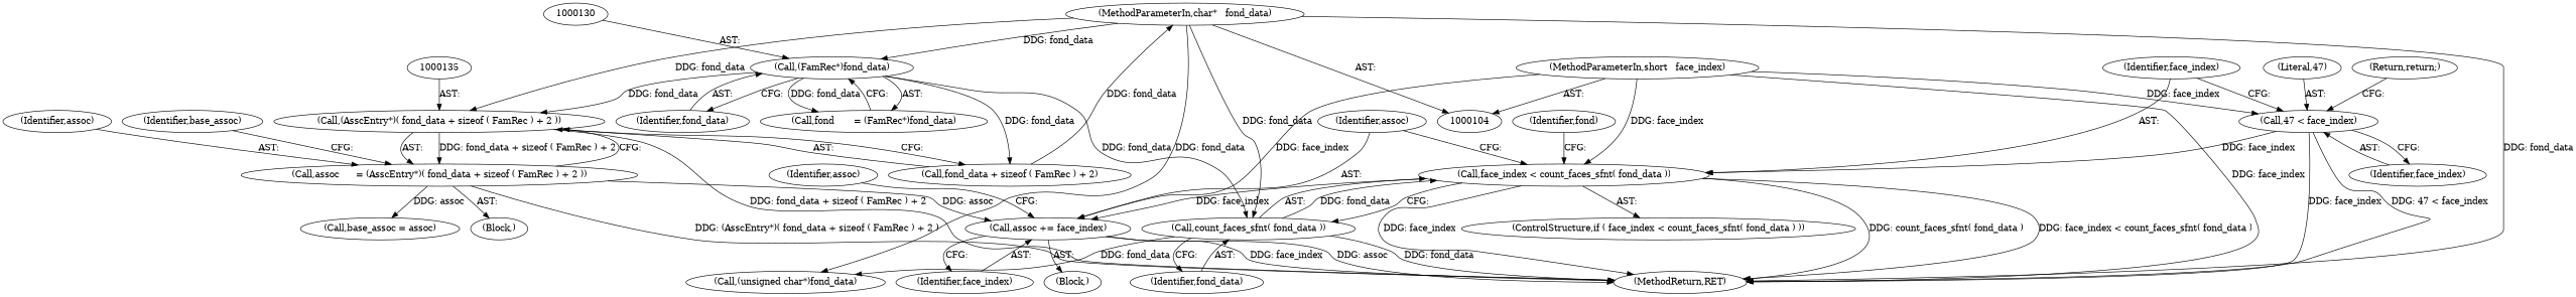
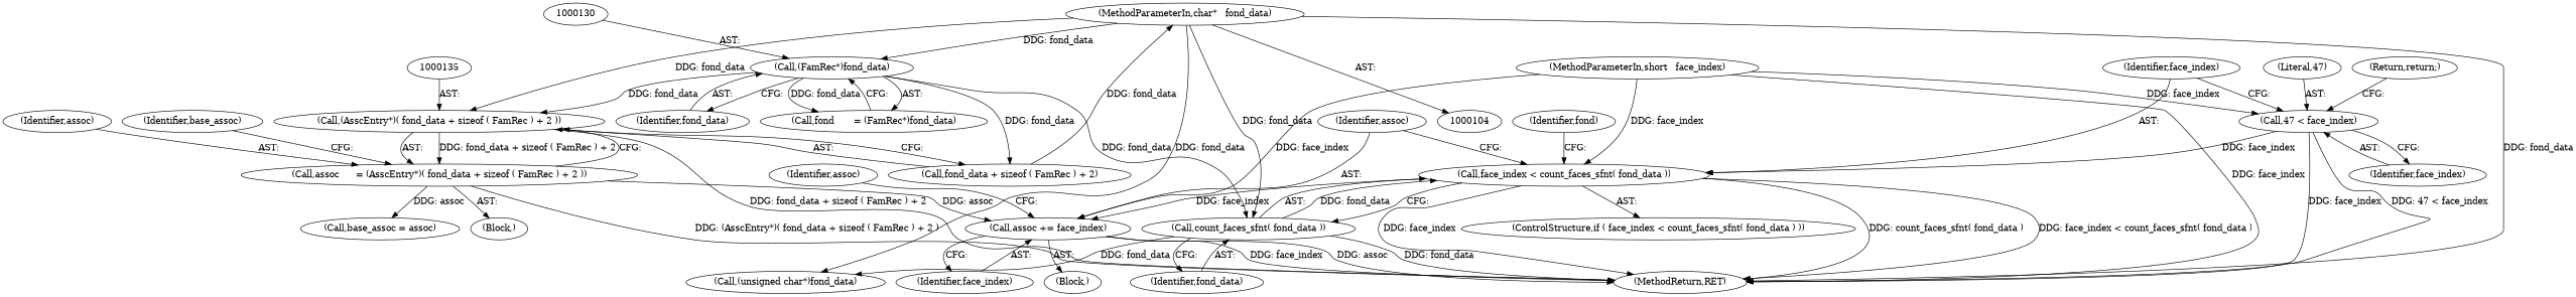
  digraph {
    n1 [label="(Call,assoc += face_index)"]
    n2 [label="(Identifier,face_index)"]
    n3 [label="(MethodReturn,RET)"]
    n4 [label="(Block,)"]
    n5 [label="(Call,face_index < count_faces_sfnt( fond_data ))"]
    n6 [label="(Call,count_faces_sfnt( fond_data ))"]
    n7 [label="(ControlStructure,if ( face_index < count_faces_sfnt( fond_data ) ))"]
    n8 [label="(Call,(unsigned char*)fond_data)"]
    n9 [label="(Identifier,fond_data)"]
    n10 [label="(Call,47 < face_index)"]
    n11 [label="(Identifier,face_index)"]
    n12 [label="(MethodParameterIn,short   face_index)"]
    1000104
    n14 [label="(MethodParameterIn,char*   fond_data)"]
    n15 [label="(Call,(FamRec*)fond_data)"]
    n16 [label="(Call,(AsscEntry*)( fond_data + sizeof ( FamRec ) + 2 ))"]
    n17 [label="(Call,fond_data + sizeof ( FamRec ) + 2)"]
    n18 [label="(Identifier,fond_data)"]
    n19 [label="(Call,fond       = (FamRec*)fond_data)"]
    n20 [label="(Call,assoc      = (AsscEntry*)( fond_data + sizeof ( FamRec ) + 2 ))"]
    n21 [label="(Block,)"]
    n22 [label="(Call,base_assoc = assoc)"]
    n23 [label="(Identifier,assoc)"]
    n24 [label="(Literal,47)"]
    n25 [label="(Identifier,fond)"]
    n26 [label="(Identifier,assoc)"]
    n27 [label="(Return,return;)"]
    n28 [label="(Identifier,assoc)"]
    n29 [label="(Identifier,face_index)"]
    n30 [label="(Identifier,base_assoc)"]
    1000130
    1000135
    n1 -> n2 [label="CFG: "]
    n1 -> n3 [label="DDG: assoc"]
    n1 -> n3 [label="DDG: face_index"]
    n1 -> n4 [label="AST: "]
    n2 -> n1 [label="AST: "]
    n5 -> n1 [label="DDG: face_index"]
    n5 -> n3 [label="DDG: face_index < count_faces_sfnt( fond_data )"]
    n5 -> n3 [label="DDG: face_index"]
    n5 -> n3 [label="DDG: count_faces_sfnt( fond_data )"]
    n5 -> n6 [label="CFG: "]
    n5 -> n7 [label="AST: "]
    n6 -> n3 [label="DDG: fond_data"]
    n6 -> n5 [label="AST: "]
    n6 -> n5 [label="DDG: fond_data"]
    n6 -> n8 [label="DDG: fond_data"]
    n6 -> n9 [label="CFG: "]
    n9 -> n6 [label="AST: "]
    n10 -> n3 [label="DDG: face_index"]
    n10 -> n3 [label="DDG: 47 < face_index"]
    n10 -> n5 [label="DDG: face_index"]
    n10 -> n11 [label="CFG: "]
    n11 -> n10 [label="AST: "]
    n12 -> n1 [label="DDG: face_index"]
    n12 -> n3 [label="DDG: face_index"]
    n12 -> n5 [label="DDG: face_index"]
    n12 -> n10 [label="DDG: face_index"]
-   n12 -> 1000104 [label="AST: "]
    n14 -> n3 [label="DDG: fond_data"]
    n14 -> n6 [label="DDG: fond_data"]
    n14 -> n8 [label="DDG: fond_data"]
    n14 -> 1000104 [label="AST: "]
    n14 -> n15 [label="DDG: fond_data"]
    n14 -> n16 [label="DDG: fond_data"]
    n15 -> n6 [label="DDG: fond_data"]
    n15 -> n16 [label="DDG: fond_data"]
    n15 -> n17 [label="DDG: fond_data"]
    n15 -> n18 [label="CFG: "]
    n15 -> n19 [label="AST: "]
    n15 -> n19 [label="DDG: fond_data"]
    n16 -> n3 [label="DDG: fond_data + sizeof ( FamRec ) + 2"]
    n16 -> n17 [label="CFG: "]
    n16 -> n20 [label="AST: "]
    n16 -> n20 [label="DDG: fond_data + sizeof ( FamRec ) + 2"]
    n17 -> n14 [label="DDG: fond_data"]
    n17 -> n16 [label="AST: "]
    n18 -> n15 [label="AST: "]
    n19 -> n15 [label="CFG: "]
    n20 -> n1 [label="DDG: assoc"]
    n20 -> n3 [label="DDG: (AsscEntry*)( fond_data + sizeof ( FamRec ) + 2 )"]
    n20 -> n16 [label="CFG: "]
    n20 -> n21 [label="AST: "]
    n20 -> n22 [label="DDG: assoc"]
    n23 -> n1 [label="AST: "]
    n23 -> n5 [label="CFG: "]
    n24 -> n10 [label="AST: "]
    n25 -> n5 [label="CFG: "]
    n26 -> n20 [label="AST: "]
    n27 -> n10 [label="CFG: "]
    n28 -> n1 [label="CFG: "]
    n29 -> n5 [label="AST: "]
    n29 -> n10 [label="CFG: "]
    n30 -> n20 [label="CFG: "]
    1000130 -> n15 [label="AST: "]
    1000135 -> n16 [label="AST: "]
  }
